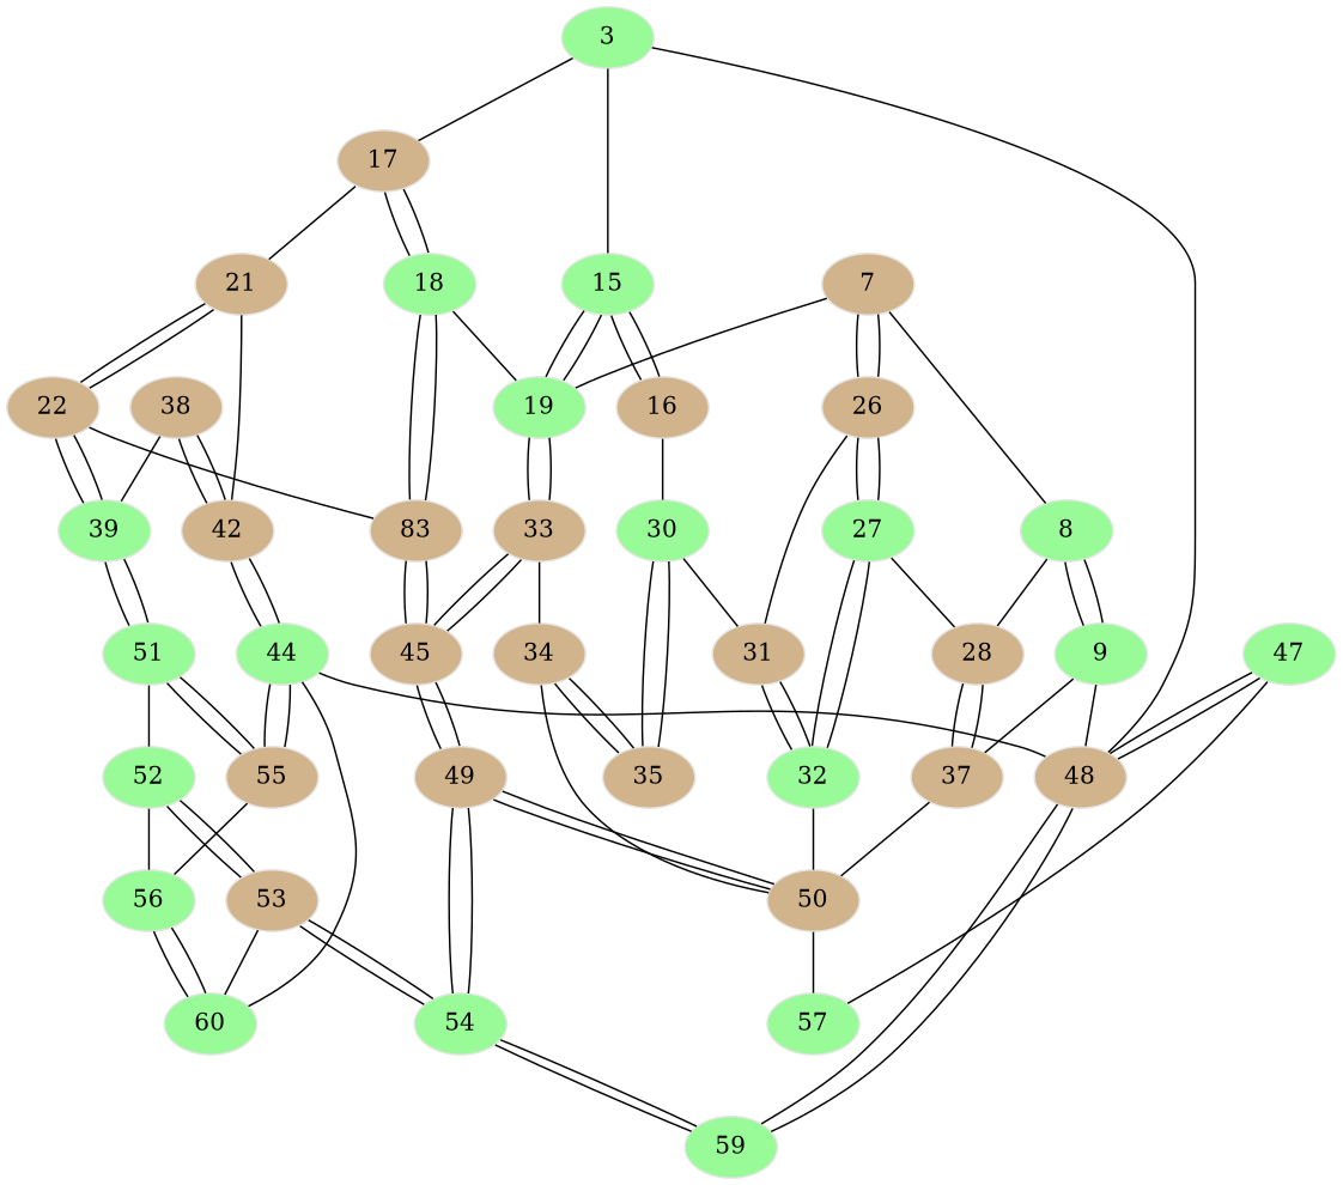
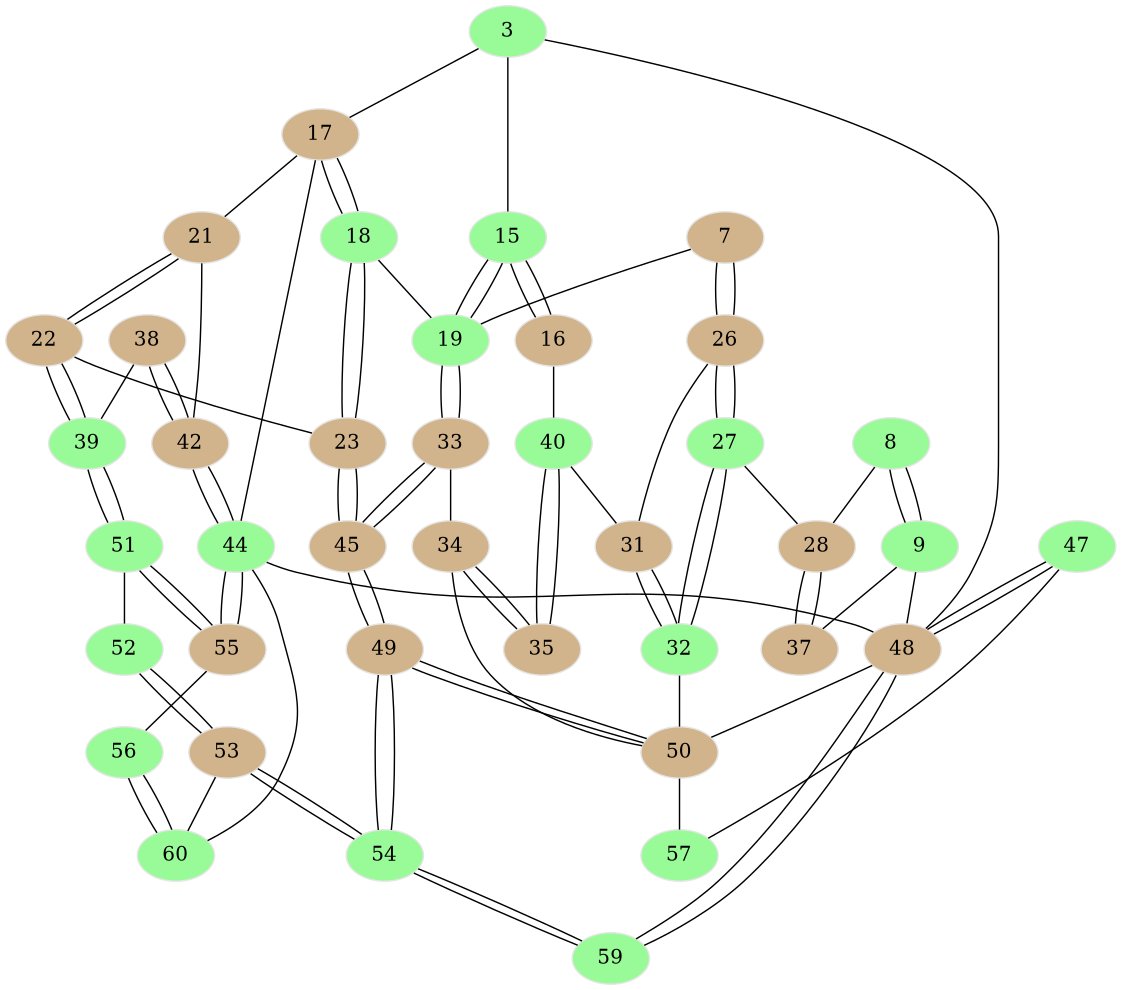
  graph {
    node [color=gray90 fillcolor=tan style=filled]
    3 [fillcolor=palegreen super="+2"]
    15 [fillcolor=palegreen]
    17 [super="+14"]
    48 [super="+10"]
    16 [super="+6"]
-   30 [fillcolor=palegreen super="+29"]
+   30 [fillcolor=palegreen super="+29" label=40]
    19 [fillcolor=palegreen]
    18 [fillcolor=palegreen]
    21 [super="+20"]
    44 [fillcolor=palegreen super="+43+12"]
    59 [fillcolor=palegreen]
    8 [fillcolor=palegreen]
    7
    26
    9 [fillcolor=palegreen]
    28
    27 [fillcolor=palegreen]
    31
    37
    50 [super="+41"]
    33
    35
-   23 [label=83]
+   23
    22
    42 [super="+24+25"]
    55
    60 [fillcolor=palegreen]
    45
    34
    39 [fillcolor=palegreen]
    51 [fillcolor=palegreen]
    49
    32 [fillcolor=palegreen]
    57 [fillcolor=palegreen super="+46"]
    38
    52 [fillcolor=palegreen]
    56 [fillcolor=palegreen]
    54 [fillcolor=palegreen]
    47 [fillcolor=palegreen]
    53
    3 -- 15
    3 -- 17
    3 -- 48
    15 -- 16
    15 -- 16
    15 -- 19
    15 -- 19
    17 -- 18
    17 -- 18
    17 -- 21 [weight=2]
+   17 -- 44
    48 -- 59
    48 -- 59
    16 -- 30
    30 -- 31
    30 -- 35 [weight=2]
    30 -- 35
    19 -- 33
    19 -- 33
    18 -- 19
    18 -- 23
    18 -- 23
    21 -- 22
    21 -- 22
    21 -- 42
    44 -- 48 [weight=3]
    44 -- 55
    44 -- 55
    44 -- 60
    8 -- 9
    8 -- 9
    8 -- 28
    7 -- 19
-   7 -- 8
    7 -- 26
    7 -- 26
    26 -- 27
    26 -- 27
    26 -- 31
    9 -- 48
    9 -- 37
    28 -- 37
    28 -- 37
    27 -- 28
    27 -- 32
    27 -- 32
    31 -- 32
    31 -- 32
-   37 -- 50
+   48 -- 50
    50 -- 57 [weight=2]
    33 -- 45
    33 -- 45
    33 -- 34
    23 -- 45
    23 -- 45
    22 -- 23
    22 -- 39
    22 -- 39
    42 -- 44 [weight=2]
    42 -- 44
    55 -- 56
    45 -- 49
    45 -- 49
    34 -- 50
    34 -- 35
    34 -- 35
    39 -- 51
    39 -- 51
    51 -- 55
    51 -- 55
    51 -- 52
    49 -- 50
    49 -- 50
    49 -- 54
    49 -- 54
    32 -- 50
    38 -- 42 [weight=2]
    38 -- 42
    38 -- 39
-   52 -- 56
    52 -- 53
    52 -- 53
    56 -- 60
    56 -- 60
    54 -- 59
    54 -- 59
    47 -- 48
    47 -- 48
    47 -- 57
    53 -- 60
    53 -- 54
    53 -- 54
  }
